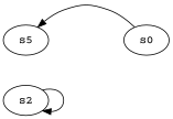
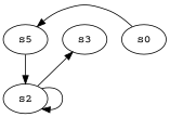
  digraph {
    fontname="Courier Prime"
    node [fontname="Courier Prime" player=1]
    edge [fontname="Courier Prime"]
    n1 [label=s5]
    s0 [player=0]
    s2 [player=0]
+   s3
+   n1 -> s2
    s0 -> n1 [constraint="time == 6 || time == 12 || time == 13 || time == 17"]
    s2 -> s2 [constraint="time % 2 == 0"]
+   s2 -> s3 [constraint="time == 18"]
  }
